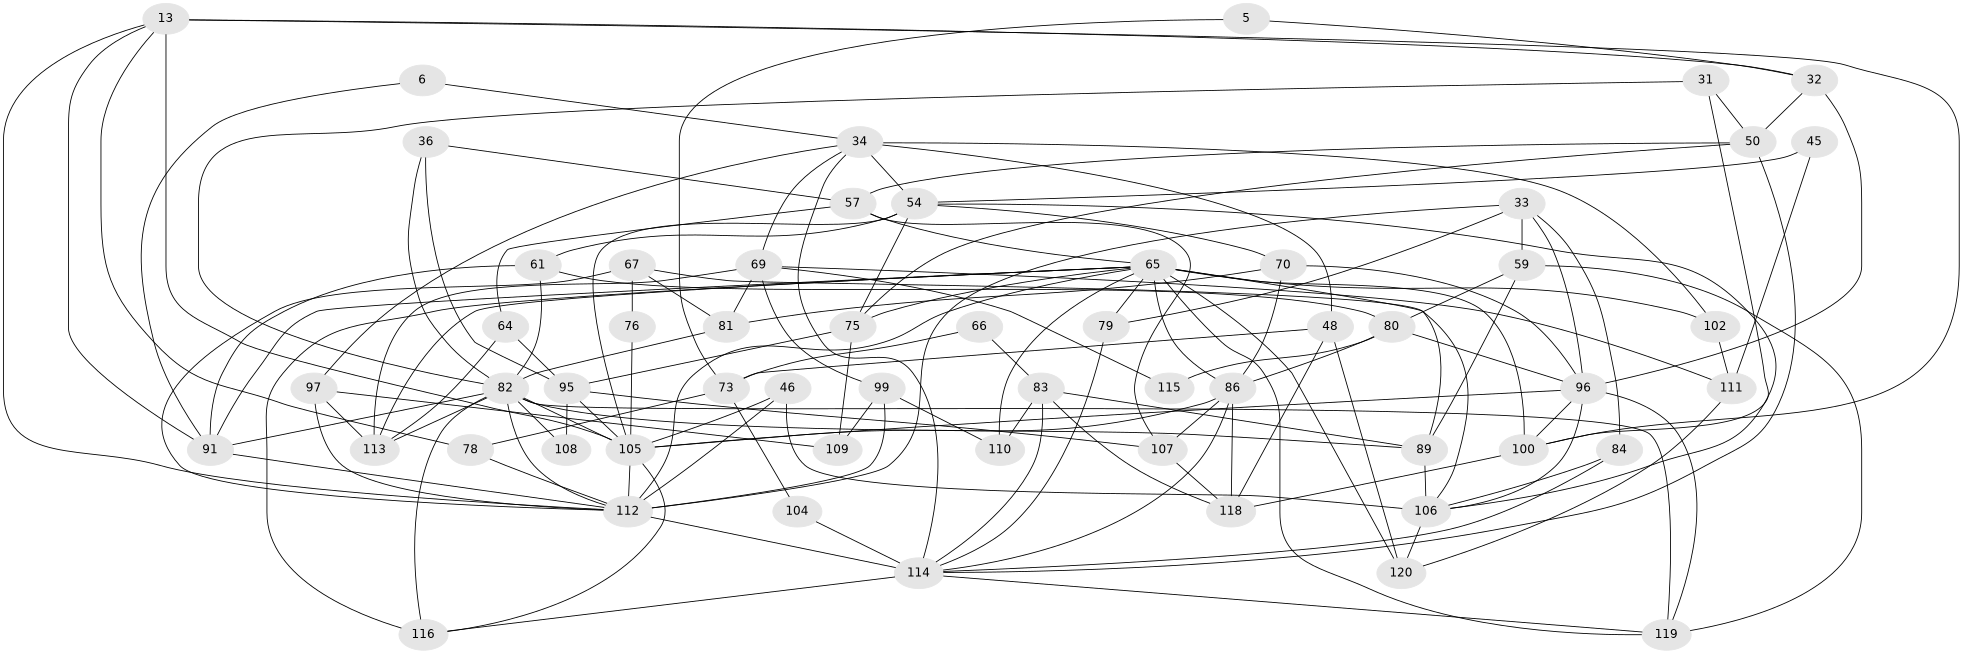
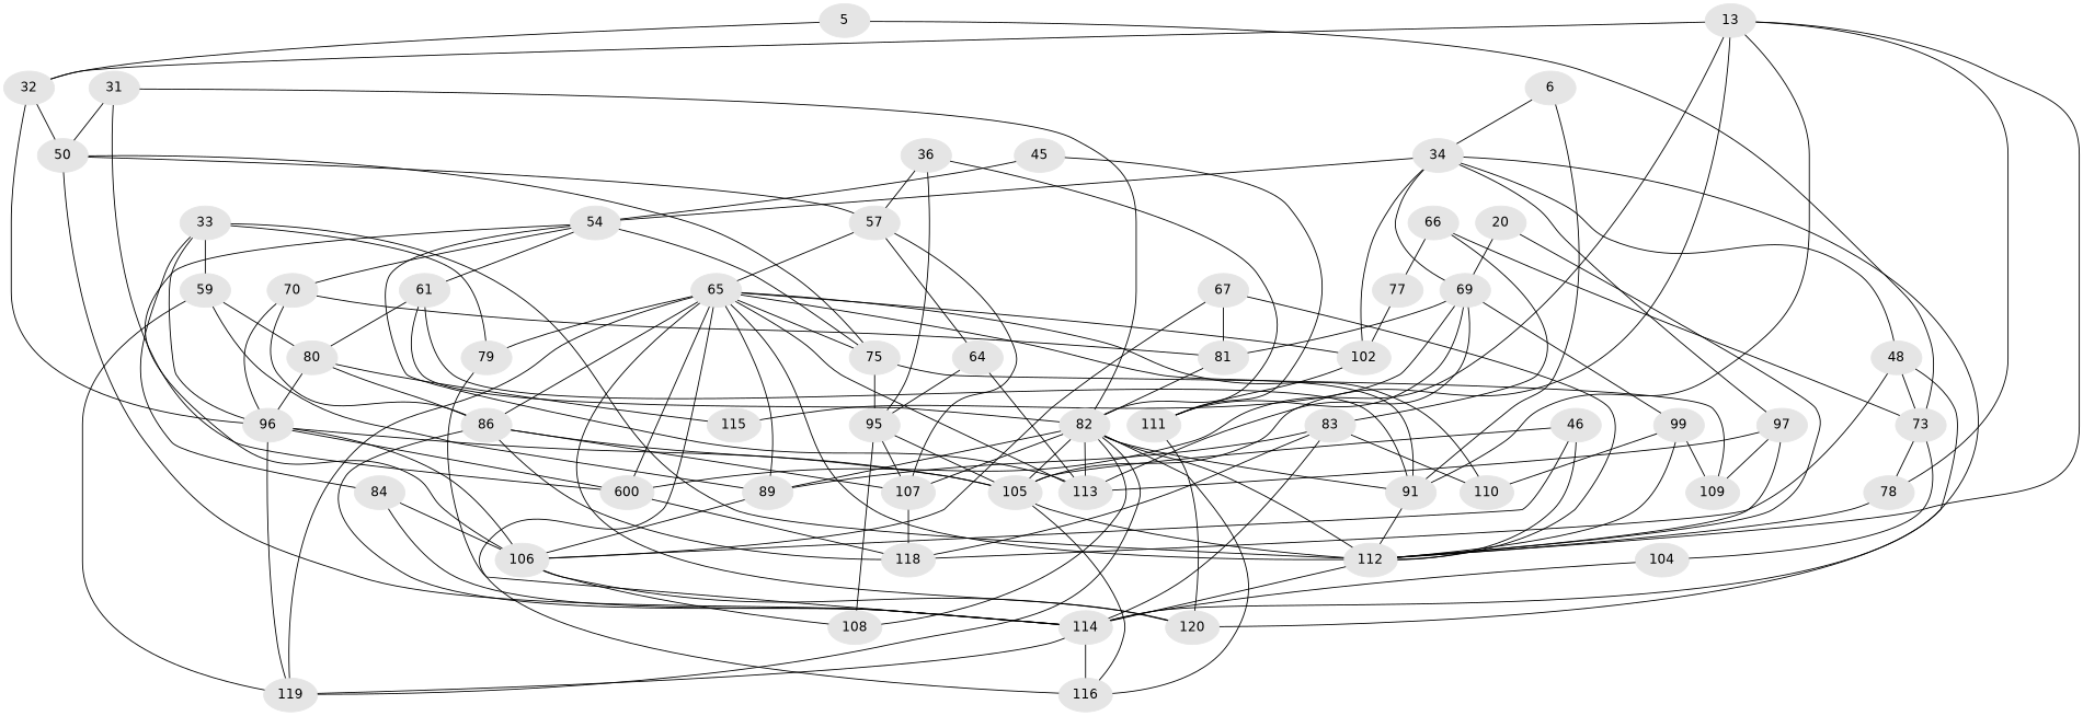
  graph {
    fontname="DejaVu Sans"
    node [color=gray90 fontname="DejaVu Sans" style=filled]
    edge [fontname="DejaVu Sans"]
    32 [super="+16"]
    50 [super="+8"]
    96 [super="+88"]
    5
    73 [super="+17"]
    n6 [label=78]
    104 [super="+103"]
    34 [super="+18"]
    69
    48
    54 [super="+24"]
    97
    102
    114 [super="+42+94+87"]
    6
    91 [super="+62+58"]
    112 [super="+63+101"]
    13
-   100 [super="+93"]
+   100 [super="+93" label=600]
    105 [super="+7+40+51"]
    118 [super="+56"]
    116 [super="+72"]
+   20
    111
    113
    81
    99
    115 [super="+55"]
    57
    75 [super="+14"]
    31
    82 [super="+9+38+78"]
    107 [super="+28+74"]
    89 [super="+85"]
    119
    108
    106 [super="+43+26"]
    33
    59
    79
    84
    80 [super="+71"]
    120 [super="+1"]
    61 [super="+52"]
    70
    109
    36
    95 [super="+90"]
    64
    65 [super="+39+29"]
    45
    46
    86 [super="+68+60"]
    110
    66
+   77
    83
    67
-   76
    32 -- 50
    32 -- 96 [weight=3]
    50 -- 114
    50 -- 57
    50 -- 75
    96 -- 100 [weight=2]
    96 -- 105 [weight=2]
    96 -- 119
    96 -- 106
    5 -- 32
    5 -- 73
    73 -- n6
    73 -- 104 [weight=2]
    n6 -- 112
    104 -- 114 [weight=2]
    34 -- 69
    34 -- 48
    34 -- 54 [weight=2]
    34 -- 97
    34 -- 102
    34 -- 114
    69 -- 111
    69 -- 113
    69 -- 81
    69 -- 99
    69 -- 115 [weight=2]
    48 -- 73 [weight=2]
    48 -- 118
    48 -- 120 [weight=2]
-   54 -- 105
+   54 -- 113
    54 -- 75
    54 -- 106
    54 -- 61
    54 -- 70
    97 -- 112
    97 -- 113
    97 -- 109
    102 -- 111
    114 -- 116
    114 -- 119
    6 -- 34
    6 -- 91
    91 -- 112
    112 -- 114 [weight=4]
    13 -- 32
    13 -- n6
    13 -- 91 [weight=2]
    13 -- 112
    13 -- 100
    13 -- 105 [weight=3]
    100 -- 118
    105 -- 112
    105 -- 116
+   20 -- 69
+   20 -- 112
    111 -- 120
    81 -- 82
    99 -- 112
    99 -- 109
    99 -- 110
    57 -- 107
    57 -- 64
    57 -- 65
    75 -- 109
    75 -- 95
    31 -- 50
    31 -- 100
    31 -- 82
    82 -- 91 [weight=2]
    82 -- 112 [weight=2]
    82 -- 105 [weight=2]
    82 -- 116
    82 -- 113
+   82 -- 107 [weight=4]
    82 -- 89
    82 -- 119
    82 -- 108
    107 -- 118
    89 -- 106
+   106 -- 108
    106 -- 120 [weight=3]
    33 -- 96
    33 -- 112
    33 -- 59
    33 -- 79
    33 -- 84
    59 -- 89
    59 -- 119
    59 -- 80
    79 -- 114
    84 -- 114
    84 -- 106
    80 -- 96
    80 -- 115
    80 -- 86 [weight=2]
    61 -- 91
    61 -- 82
    61 -- 80
    70 -- 96
    70 -- 81
    70 -- 86
    36 -- 57
    36 -- 82
    36 -- 95
    95 -- 105 [weight=2]
    95 -- 107
    95 -- 108
    64 -- 113
    64 -- 95
    65 -- 102
    65 -- 91
    65 -- 112
    65 -- 100
    65 -- 116 [weight=2]
    65 -- 113
    65 -- 75
    65 -- 89 [weight=2]
    65 -- 119
    65 -- 79
    65 -- 120 [weight=2]
    65 -- 86 [weight=3]
    65 -- 110
    45 -- 54
    45 -- 111
    46 -- 112
    46 -- 105
    46 -- 106
    86 -- 114 [weight=2]
    86 -- 105 [weight=2]
    86 -- 118
    86 -- 107
    66 -- 73
+   66 -- 77
    66 -- 83
+   77 -- 102
    83 -- 114
    83 -- 118
    83 -- 89
    83 -- 110
    67 -- 112
    67 -- 81
    67 -- 106
-   67 -- 76
-   76 -- 105
  }
